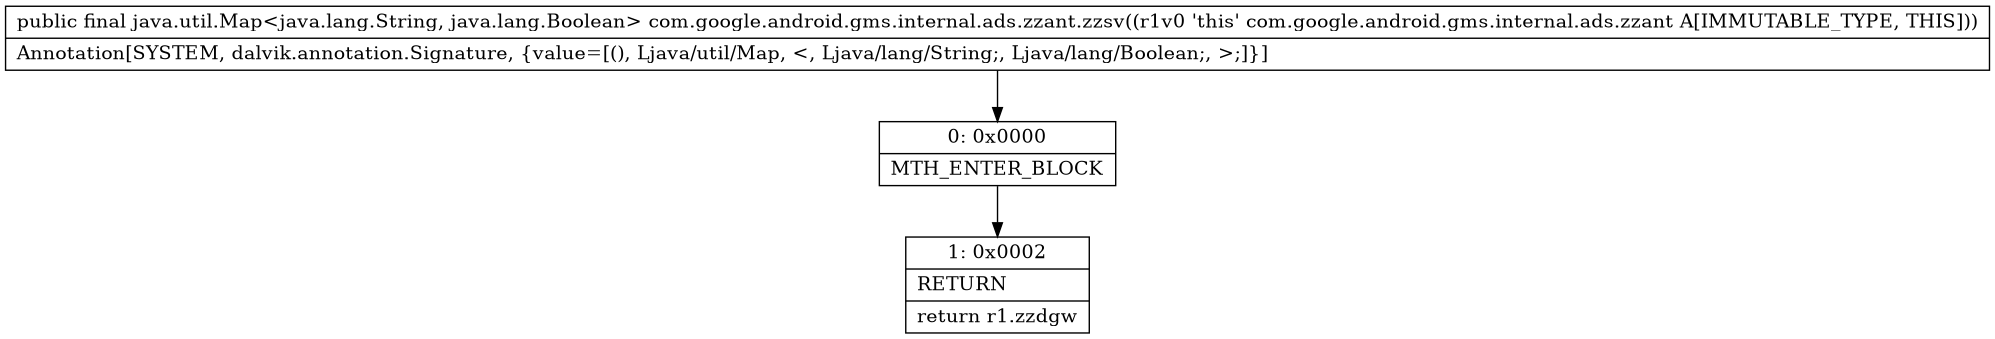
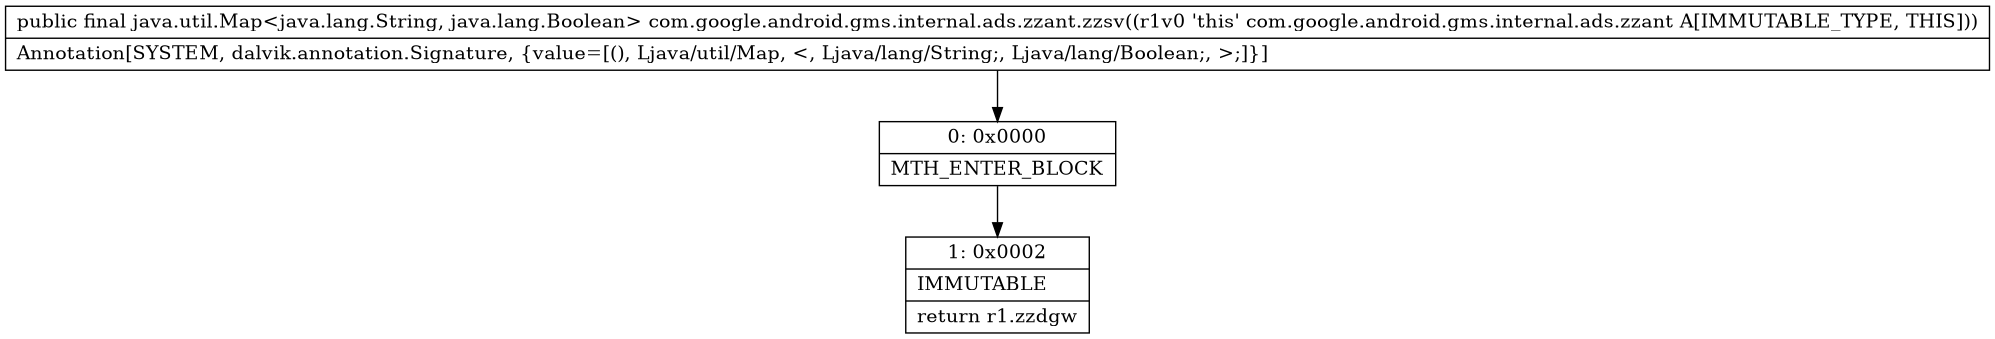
  digraph {
    node [shape=record]
    n1 [label="{0\:\ 0x0000|MTH_ENTER_BLOCK\l}"]
-   n2 [label="{1\:\ 0x0002|RETURN\l|return r1.zzdgw\l}"]
+   n2 [label="{1\:\ 0x0002|IMMUTABLE\l|return r1.zzdgw\l}"]
    n3 [label="{public final java.util.Map\<java.lang.String, java.lang.Boolean\> com.google.android.gms.internal.ads.zzant.zzsv((r1v0 'this' com.google.android.gms.internal.ads.zzant A[IMMUTABLE_TYPE, THIS]))  | Annotation[SYSTEM, dalvik.annotation.Signature, \{value=[(), Ljava\/util\/Map, \<, Ljava\/lang\/String;, Ljava\/lang\/Boolean;, \>;]\}]\l}"]
    n1 -> n2
    n3 -> n1
  }
